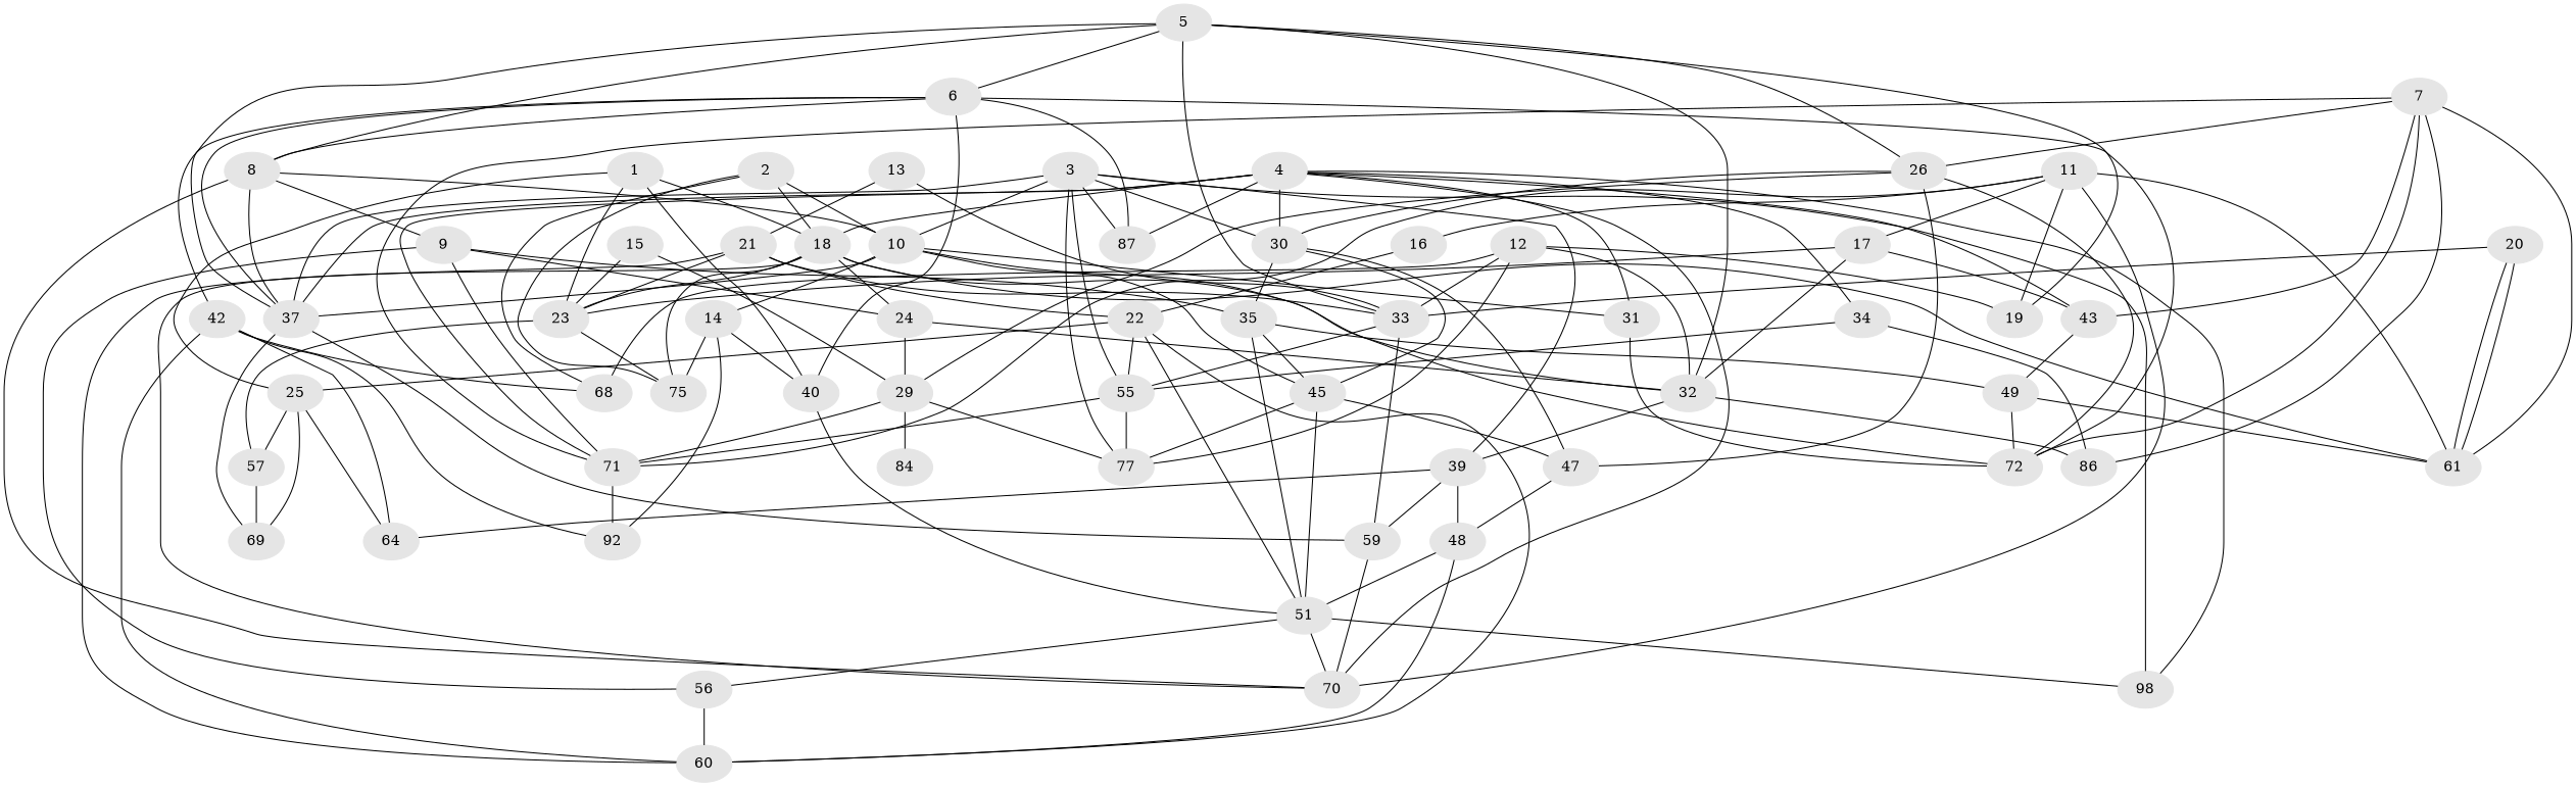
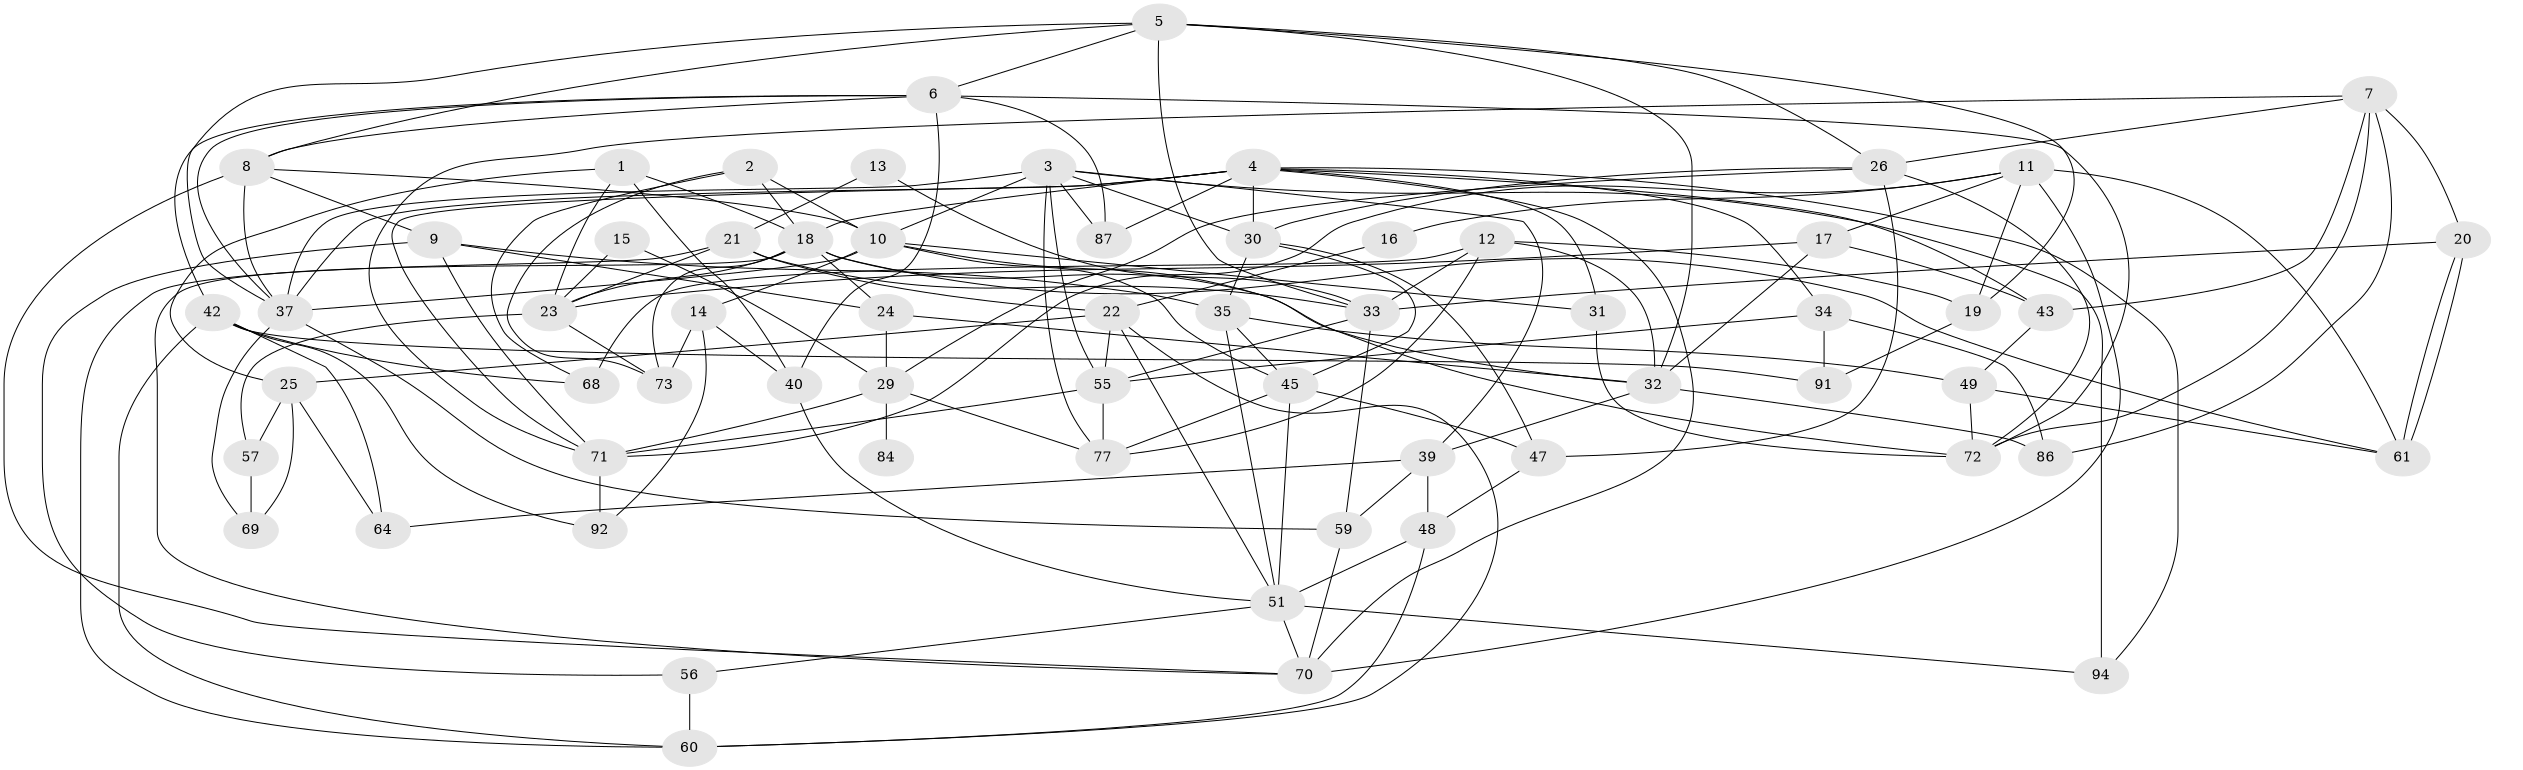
  graph {
    node [color=gray90 style=filled]
    18 [super="+95"]
    23 [super="+62"]
-   75
+   75 [label=73]
    70
    32 [super="+53"]
    24
    61 [super="+97"]
    1
    25 [super="+28"]
    40 [super="+88"]
    57
    64
    69
    51 [super="+52"]
    10 [super="+85"]
    37 [super="+50"]
    72
    14
    31
    45 [super="+63"]
    2
    68
    3 [super="+89"]
    30
    39 [super="+66"]
    55 [super="+67"]
    77
    87
-   94 [label=98]
+   94
    35 [super="+82"]
    47
    59
    48 [super="+54"]
    71 [super="+78"]
    4 [super="+44"]
    34 [super="+38"]
    43 [super="+74"]
    86
+   91
    49 [super="+76"]
    n41 [label=92]
    5 [super="+90"]
    6 [super="+65"]
    8 [super="+73"]
    19
    26 [super="+79"]
    33 [super="+41"]
    42 [super="+58"]
    9 [super="+80"]
    29 [super="+83"]
    60 [super="+92"]
    7 [super="+93"]
    20
    56
    11 [super="+81"]
    16
    17
    22 [super="+36"]
    12 [super="+46"]
    21 [super="+27"]
    13
    15
    84
    18 -- 23
    18 -- 75
    18 -- 70
    18 -- 32
    18 -- 24
    18 -- 61
    23 -- 75
    23 -- 57
    32 -- 39
    32 -- 86
    24 -- 32
    24 -- 29
    1 -- 18
    1 -- 23
    1 -- 25
    1 -- 40
    25 -- 57
    25 -- 64
    25 -- 69
    40 -- 51
    57 -- 69
    51 -- 70
    51 -- 94
    51 -- 56
    10 -- 37
    10 -- 72
    10 -- 14
    10 -- 31
    10 -- 45
    37 -- 69
    37 -- 59
    14 -- 75
    14 -- 40
    14 -- n41
    31 -- 72
    45 -- 51
    45 -- 77
    45 -- 47
    2 -- 18
    2 -- 75
    2 -- 10
    2 -- 68
    3 -- 10
    3 -- 37
    3 -- 30
    3 -- 39
    3 -- 55
    3 -- 77
    3 -- 87
    3 -- 94
    30 -- 45
    30 -- 35
    30 -- 47
    39 -- 64
    39 -- 59
    39 -- 48
    55 -- 77
    55 -- 71
    35 -- 51
    35 -- 45
    35 -- 49
    47 -- 48
    59 -- 70
    48 -- 51 [weight=2]
    48 -- 60
    71 -- n41
    4 -- 18 [weight=2]
    4 -- 70
    4 -- 37
    4 -- 31
    4 -- 30
    4 -- 87
    4 -- 94
    4 -- 71
    4 -- 34
    4 -- 43
    34 -- 55
    34 -- 86
+   34 -- 91
    43 -- 49
    49 -- 61
    49 -- 72
    5 -- 32
    5 -- 37
    5 -- 6
    5 -- 8
    5 -- 19
    5 -- 26
    5 -- 33
    6 -- 40
    6 -- 37
    6 -- 72
    6 -- 87
    6 -- 8
    6 -- 42
    8 -- 70
    8 -- 10
    8 -- 37
    8 -- 9
+   19 -- 91
    26 -- 72 [weight=2]
    26 -- 30
    26 -- 47
    26 -- 29
    33 -- 55
    33 -- 59
    42 -- 64
    42 -- 68
+   42 -- 91
    42 -- n41
    42 -- 60
    9 -- 24
    9 -- 35
    9 -- 71
    9 -- 56
    29 -- 77
    29 -- 71
    29 -- 84 [weight=2]
    7 -- 72
    7 -- 71
    7 -- 43
    7 -- 86
    7 -- 26
-   7 -- 61
+   7 -- 20
    20 -- 61
    20 -- 61
    20 -- 33
    56 -- 60
    11 -- 70
    11 -- 61
    11 -- 71
    11 -- 19
    11 -- 16
    11 -- 17
    16 -- 22
    17 -- 23
    17 -- 32
    17 -- 43
    22 -- 25
    22 -- 51
    22 -- 55
    22 -- 60
    12 -- 32
    12 -- 68
    12 -- 77
    12 -- 19
    12 -- 33
    21 -- 23
    21 -- 33
    21 -- 60
    21 -- 22
    13 -- 33 [weight=2]
    13 -- 21
    15 -- 23
    15 -- 29
  }
